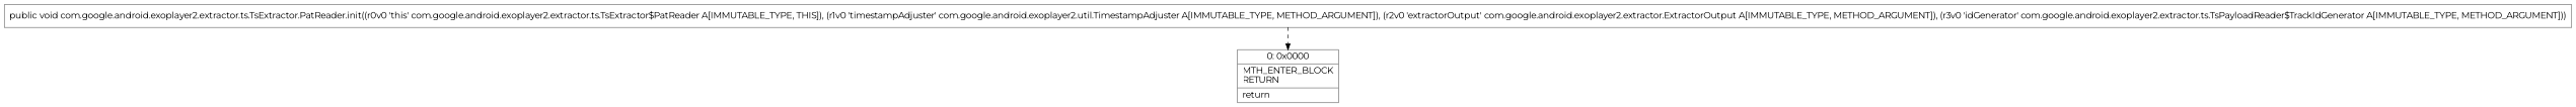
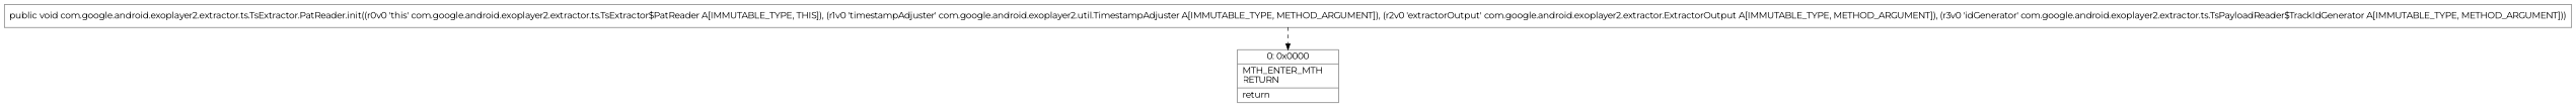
  digraph {
    fontname=Montserrat
    node [shape=record color=gray40 fontname=Montserrat]
-   n1 [label="{0\:\ 0x0000|MTH_ENTER_BLOCK\lRETURN\l|return\l}"]
+   n1 [label="{0\:\ 0x0000|MTH_ENTER_MTH\lRETURN\l|return\l}"]
    n2 [label="{public void com.google.android.exoplayer2.extractor.ts.TsExtractor.PatReader.init((r0v0 'this' com.google.android.exoplayer2.extractor.ts.TsExtractor$PatReader A[IMMUTABLE_TYPE, THIS]), (r1v0 'timestampAdjuster' com.google.android.exoplayer2.util.TimestampAdjuster A[IMMUTABLE_TYPE, METHOD_ARGUMENT]), (r2v0 'extractorOutput' com.google.android.exoplayer2.extractor.ExtractorOutput A[IMMUTABLE_TYPE, METHOD_ARGUMENT]), (r3v0 'idGenerator' com.google.android.exoplayer2.extractor.ts.TsPayloadReader$TrackIdGenerator A[IMMUTABLE_TYPE, METHOD_ARGUMENT])) }"]
    n2 -> n1 [color=black style=dashed fontname=Montserrat]
  }
